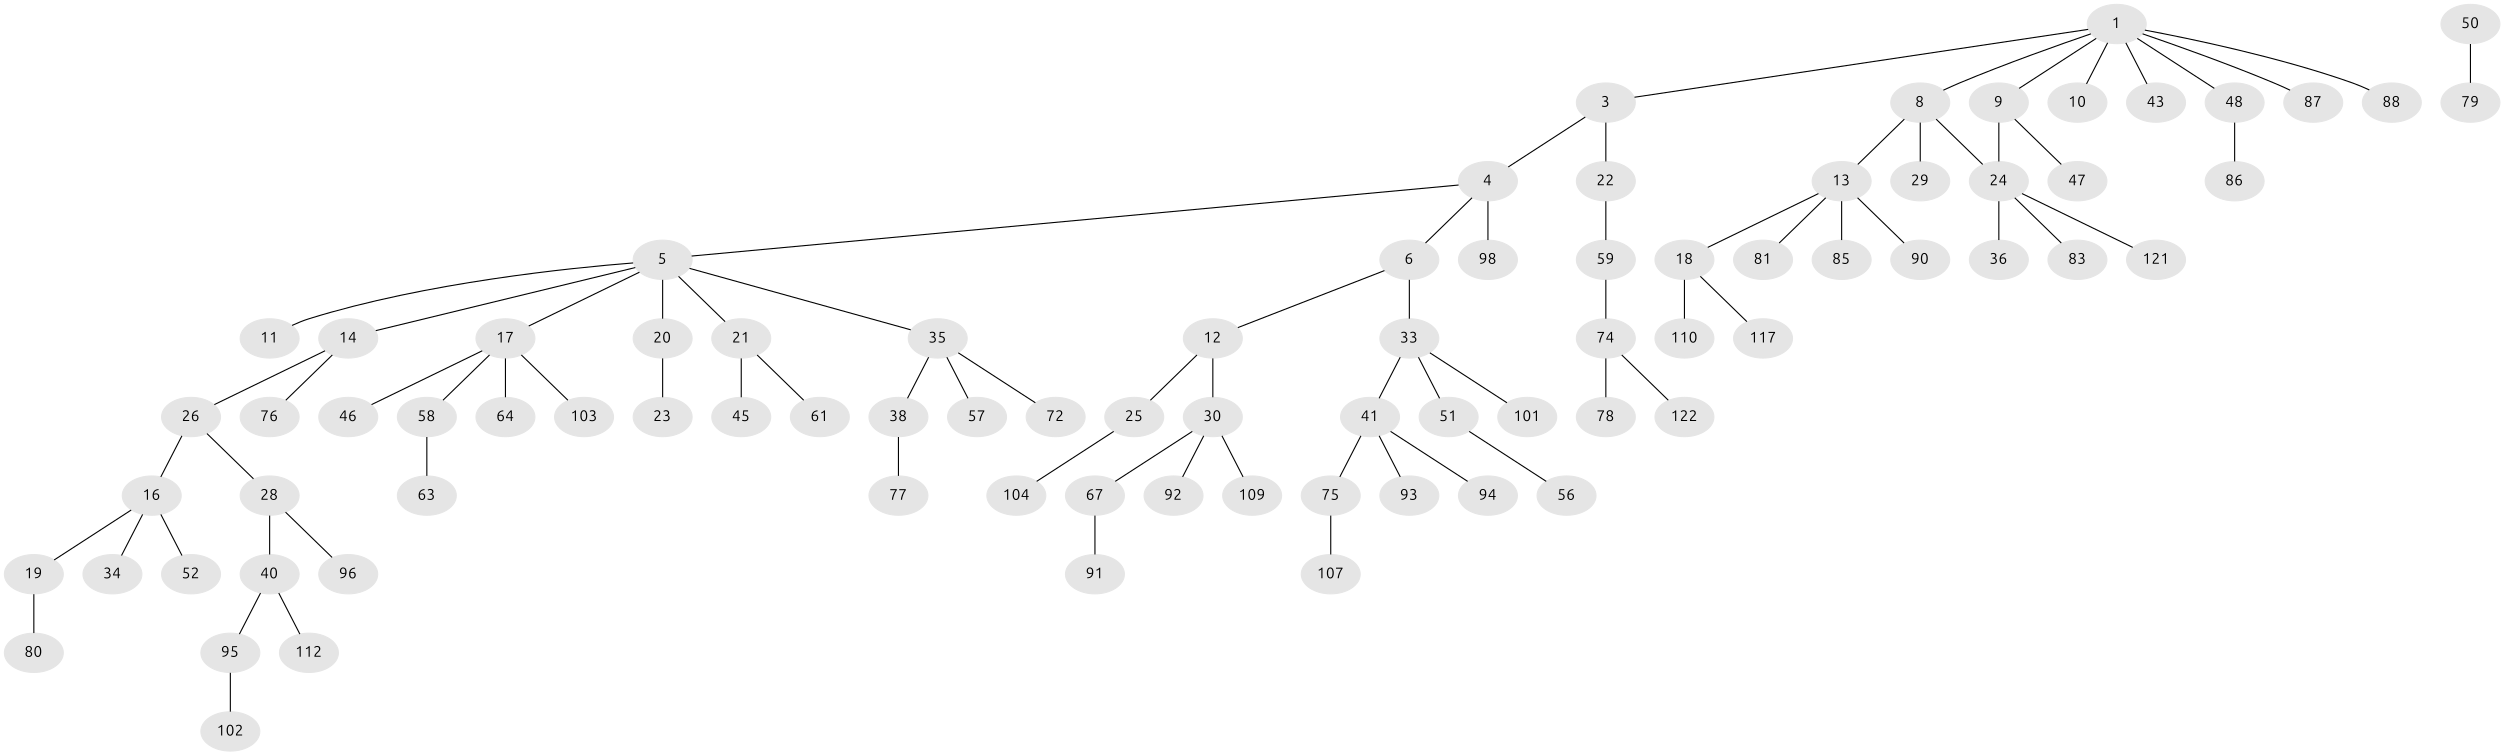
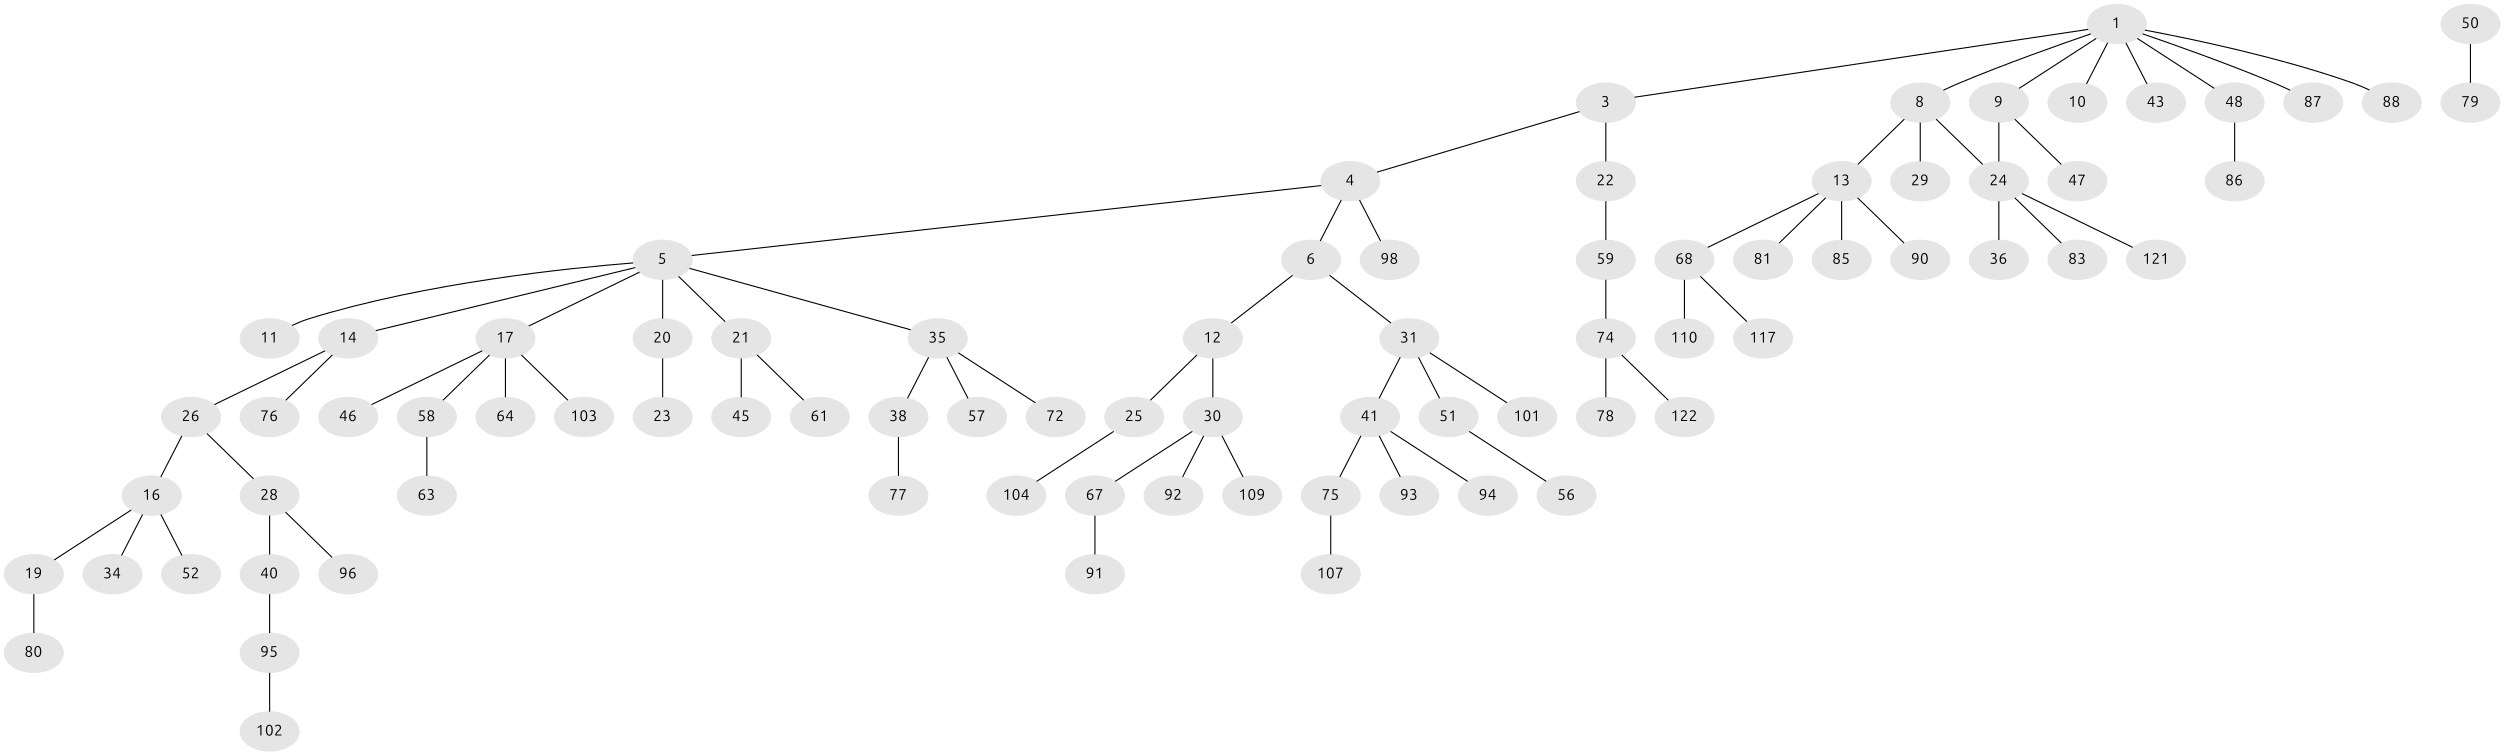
  graph {
    fontname=Ubuntu
    node [color=gray90 fontname=Ubuntu style=filled]
    edge [fontname=Ubuntu]
    1 [super="+2"]
    3 [super="+15"]
    8 [super="+27"]
    9 [super="+73"]
    10 [super="+68"]
    43
    48
    87
    88
    4 [super="+32"]
    22 [super="+39"]
    13 [super="+37"]
    29
    24 [super="+31"]
    47 [super="+66"]
    86
    5 [super="+7"]
    6 [super="+62"]
    98
    59 [super="+114"]
    11
    14 [super="+71"]
    17 [super="+55"]
    20
    21
    35
    12
-   33
+   33 [label=31]
    26
    76 [super="+97"]
    46
    58 [super="+60"]
    64
    103
    23
    45
    61
    38 [super="+70"]
    57
    72 [super="+118"]
    25 [super="+82"]
    30 [super="+100"]
    41 [super="+69"]
    51 [super="+120"]
    101
-   18 [super="+116"]
+   18 [super="+116" label=68]
    81
    85 [super="+105"]
    90
    50 [super="+65"]
    79
    36
    83
    121
    104
    67 [super="+89"]
    92
    109
    110
    117
    16 [super="+44"]
    19 [super="+119"]
    34
    52 [super="+99"]
    28 [super="+42"]
    80
    63 [super="+115"]
    74 [super="+111"]
    40 [super="+49"]
    96
    95
-   112
    91
    75 [super="+84"]
    93
    94
    56
    77
    102
    107
    78
    122
    1 -- 3
    1 -- 8
    1 -- 9
    1 -- 10
    1 -- 43
    1 -- 48
    1 -- 87
    1 -- 88
    3 -- 4
    3 -- 22
    8 -- 13
    8 -- 29
    8 -- 24
    9 -- 24
    9 -- 47
    48 -- 86
    4 -- 5
    4 -- 6
    4 -- 98
    22 -- 59
    13 -- 18
    13 -- 81
    13 -- 85
    13 -- 90
    24 -- 36
    24 -- 83
    24 -- 121
    5 -- 11
    5 -- 14
    5 -- 17
    5 -- 20
    5 -- 21
    5 -- 35
    6 -- 12
    6 -- 33
    59 -- 74
    14 -- 26
    14 -- 76
    17 -- 46
    17 -- 58
    17 -- 64
    17 -- 103
    20 -- 23
    21 -- 45
    21 -- 61
    35 -- 38
    35 -- 57
    35 -- 72
    12 -- 25
    12 -- 30
    33 -- 41
    33 -- 51
    33 -- 101
    26 -- 16
    26 -- 28
    58 -- 63
    38 -- 77
    25 -- 104
    30 -- 67
    30 -- 92
    30 -- 109
    41 -- 75
    41 -- 93
    41 -- 94
    51 -- 56
    18 -- 110
    18 -- 117
    50 -- 79
    67 -- 91
    16 -- 19
    16 -- 34
    16 -- 52
    19 -- 80
    28 -- 40
    28 -- 96
    74 -- 78
    74 -- 122
    40 -- 95
-   40 -- 112
    95 -- 102
    75 -- 107
  }
